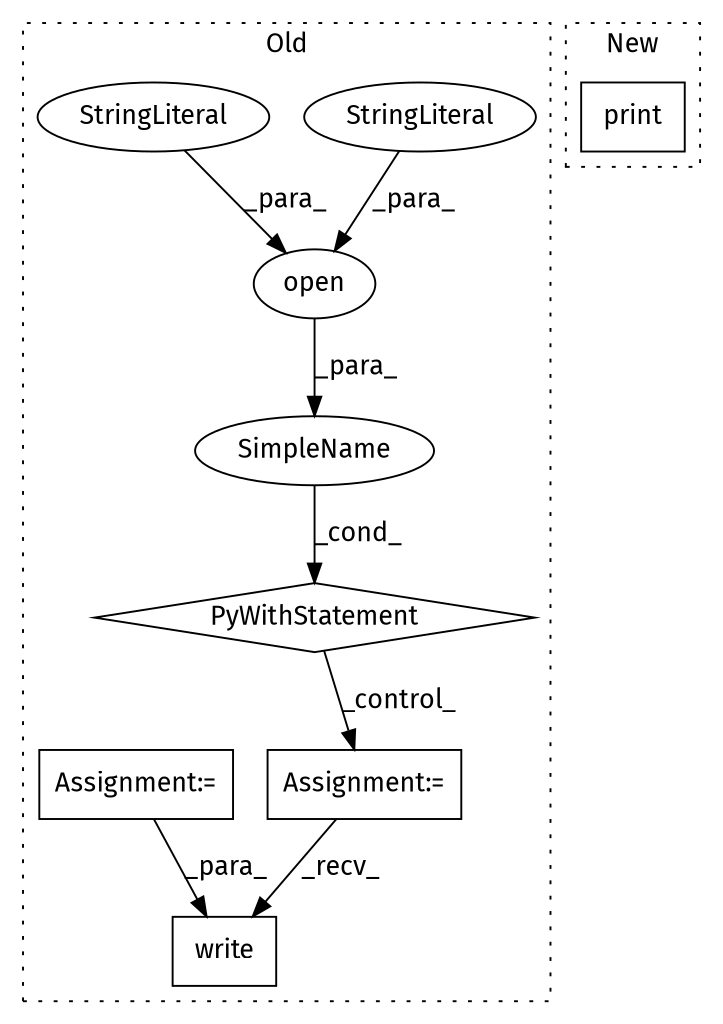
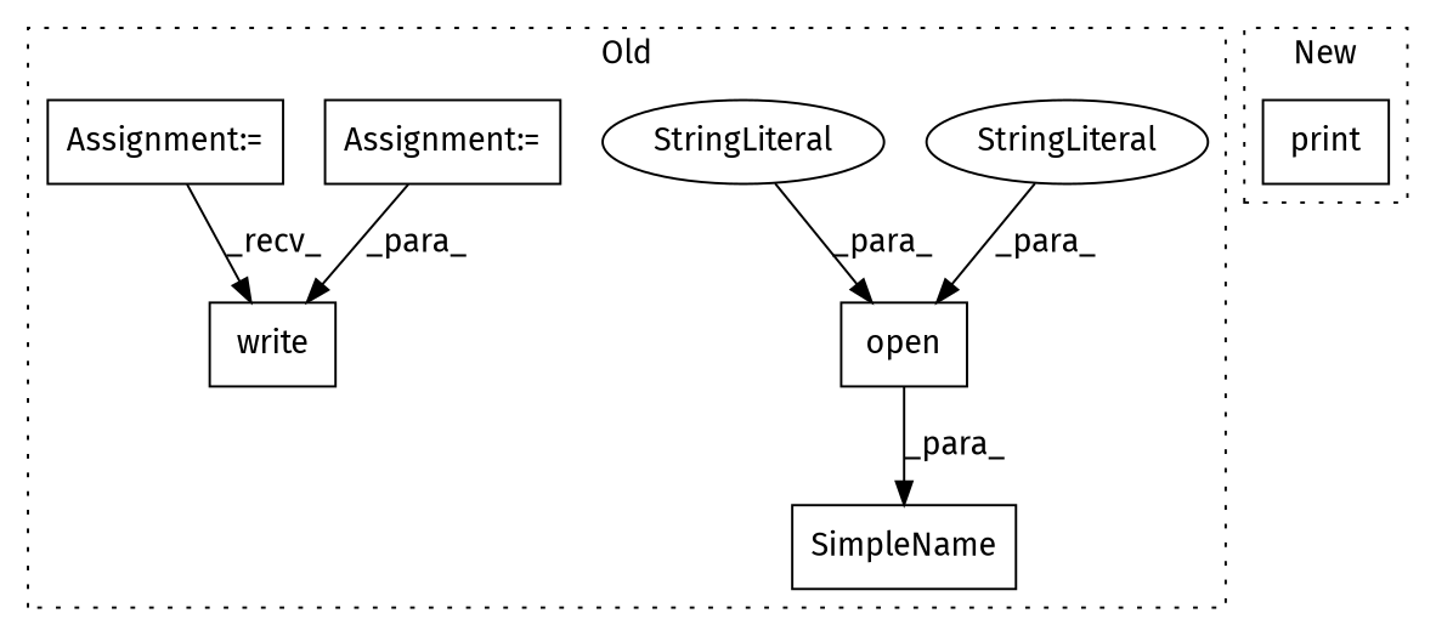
  digraph {
    fontname="Fira Sans"
    node [a=32 fontname="Fira Sans" l=1 shape=box]
    edge [fontname="Fira Sans"]
-   n1 [l="5,1" label=open s="6971,7006" shape=ellipse]
+   n1 [l="5,1" label=open s="6971,7006"]
    n2 [a=45 l=3 label=StringLiteral s=6995 shape=ellipse]
-   n3 [a=104 l="10,2" label=PyWithStatement s="6961,7007" shape=diamond]
    n4 [a=7 label="Assignment:=" s=7043]
-   n5 [a=42 label=SimpleName shape=ellipse l=""]
+   n5 [a=42 label=SimpleName l=""]
    n6 [l="6,1" label=write s="7054,7064"]
    n7 [a=45 l=7 label=StringLiteral s=6999 shape=ellipse]
    n8 [a=7 label="Assignment:=" s=6774]
    n9 [l=7 label=print s=8424]
    subgraph cluster_1 {
      label=Old
      style=dotted
      n1
      n2
-     n3
      n4
      n5
      n6
      n7
      n8
    }
    subgraph cluster_2 {
      label=New
      style=dotted
      n9
    }
    n1 -> n5 [label=_para_]
    n2 -> n1 [label=_para_]
-   n3 -> n4 [label=_control_]
    n4 -> n6 [label=_recv_]
-   n5 -> n3 [label=_cond_]
    n7 -> n1 [label=_para_]
    n8 -> n6 [label=_para_]
  }
